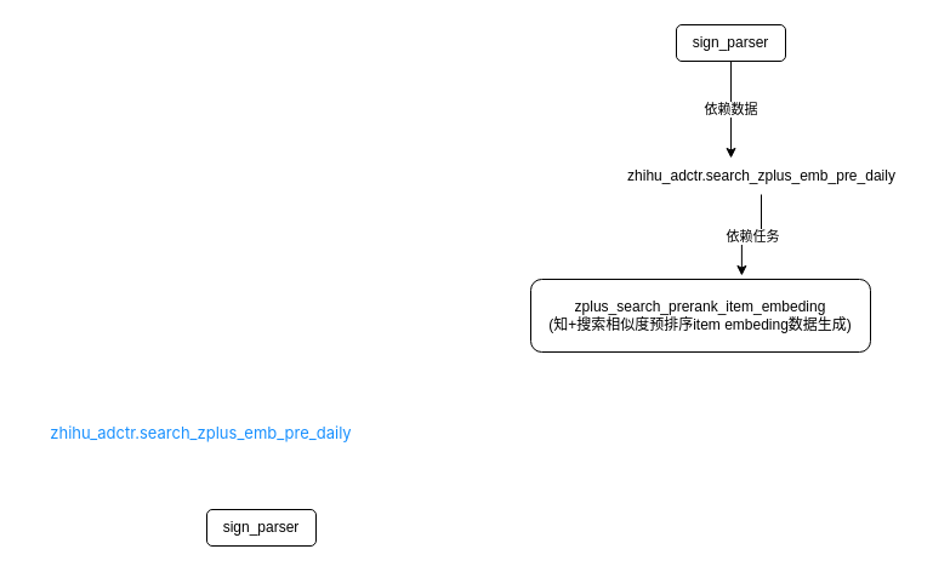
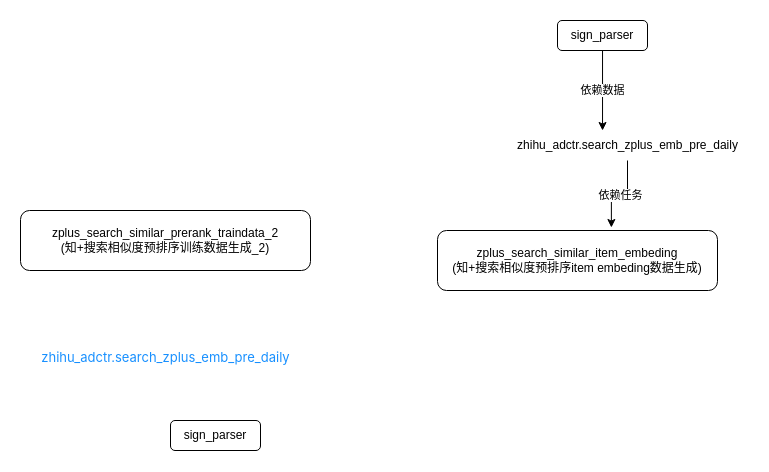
  <mxCell id="0" />
  <mxCell id="1" parent="0" />
  <mxCell id="2" value="依赖数据" style="edgeStyle=orthogonalEdgeStyle;rounded=0;orthogonalLoop=1;jettySize=auto;html=1;entryX=0.396;entryY=0;entryDx=0;entryDy=0;entryPerimeter=0;" edge="1" parent="1" source="3" target="5"><mxGeometry relative="1" as="geometry" /></mxCell>
  <mxCell id="3" value="sign_parser" style="rounded=1;whiteSpace=wrap;html=1;" vertex="1" parent="1"><mxGeometry x="557" y="20" width="90" height="30" as="geometry" /></mxCell>
  <mxCell id="4" value="依赖任务" style="edgeStyle=orthogonalEdgeStyle;rounded=0;orthogonalLoop=1;jettySize=auto;html=1;entryX=0.621;entryY=-0.05;entryDx=0;entryDy=0;entryPerimeter=0;" edge="1" parent="1" source="5" target="6"><mxGeometry relative="1" as="geometry" /></mxCell>
  <mxCell id="5" value="zhihu_adctr.search_zplus_emb_pre_daily" style="text;html=1;align=center;verticalAlign=middle;resizable=0;points=[];autosize=1;strokeColor=none;fillColor=none;" vertex="1" parent="1"><mxGeometry x="507" y="130" width="240" height="30" as="geometry" /></mxCell>
- <mxCell id="6" value="zplus_search_prerank_item_embeding &lt;br&gt;(知+搜索相似度预排序item embeding数据生成)" style="rounded=1;whiteSpace=wrap;html=1;" vertex="1" parent="1"><mxGeometry x="437" y="230" width="280" height="60" as="geometry" /></mxCell>
+ <mxCell id="6" value="zplus_search_similar_item_embeding &lt;br&gt;(知+搜索相似度预排序item embeding数据生成)" style="rounded=1;whiteSpace=wrap;html=1;" vertex="1" parent="1"><mxGeometry x="437" y="230" width="280" height="60" as="geometry" /></mxCell>
+ <mxCell id="7" value="zplus_search_similar_prerank_traindata_2 &lt;br&gt;(知+搜索相似度预排序训练数据生成_2)" style="rounded=1;whiteSpace=wrap;html=1;" vertex="1" parent="1"><mxGeometry x="20" y="210" width="290" height="60" as="geometry" /></mxCell>
  <mxCell id="8" value="&lt;br class=&quot;Apple-interchange-newline&quot;&gt;&lt;span style=&quot;color: rgb(24, 144, 255); font-family: -apple-system, &amp;quot;system-ui&amp;quot;, &amp;quot;Segoe UI&amp;quot;, Roboto, &amp;quot;Helvetica Neue&amp;quot;, Arial, &amp;quot;Noto Sans&amp;quot;, sans-serif, &amp;quot;Apple Color Emoji&amp;quot;, &amp;quot;Segoe UI Emoji&amp;quot;, &amp;quot;Segoe UI Symbol&amp;quot;, &amp;quot;Noto Color Emoji&amp;quot;; font-size: 13px; text-align: start; background-color: rgb(255, 255, 255);&quot;&gt;zhihu_adctr.search_zplus_emb_pre_daily&lt;/span&gt;" style="text;html=1;align=center;verticalAlign=middle;resizable=0;points=[];autosize=1;strokeColor=none;fillColor=none;" vertex="1" parent="1"><mxGeometry x="30" y="330" width="270" height="40" as="geometry" /></mxCell>
  <mxCell id="9" value="sign_parser" style="rounded=1;whiteSpace=wrap;html=1;" vertex="1" parent="1"><mxGeometry x="170" y="420" width="90" height="30" as="geometry" /></mxCell>
